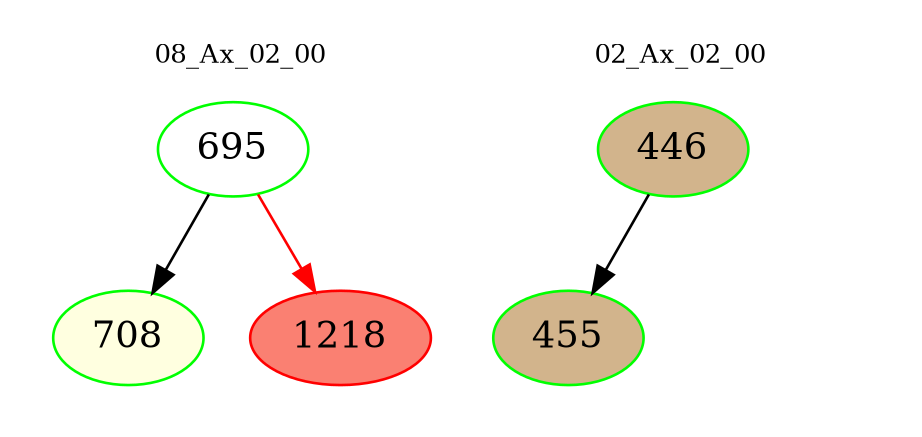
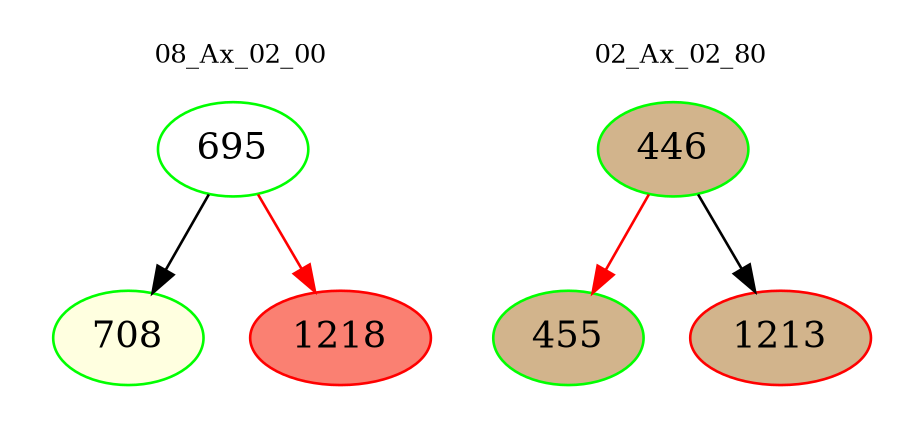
  digraph {
    node [color=green fillcolor=tan style=filled]
    edge [color=black]
    n1 [fillcolor=white label=695]
    n2 [fillcolor=lightyellow label=708]
    n3 [color=red fillcolor=salmon label=1218]
    n4 [label=446]
    n5 [label=455]
+   n6 [color=red label=1213]
    subgraph cluster_1 {
      color=white
      fontsize=10
      label="08_Ax_02_00"
      n1
      n2
      n3
    }
    subgraph cluster_2 {
      color=white
      fontsize=10
-     label="02_Ax_02_00"
+     label="02_Ax_02_80"
      n4
      n5
+     n6
    }
    n1 -> n2
    n1 -> n3 [color=red]
-   n4 -> n5
+   n4 -> n5 [color=red]
+   n4 -> n6
  }
